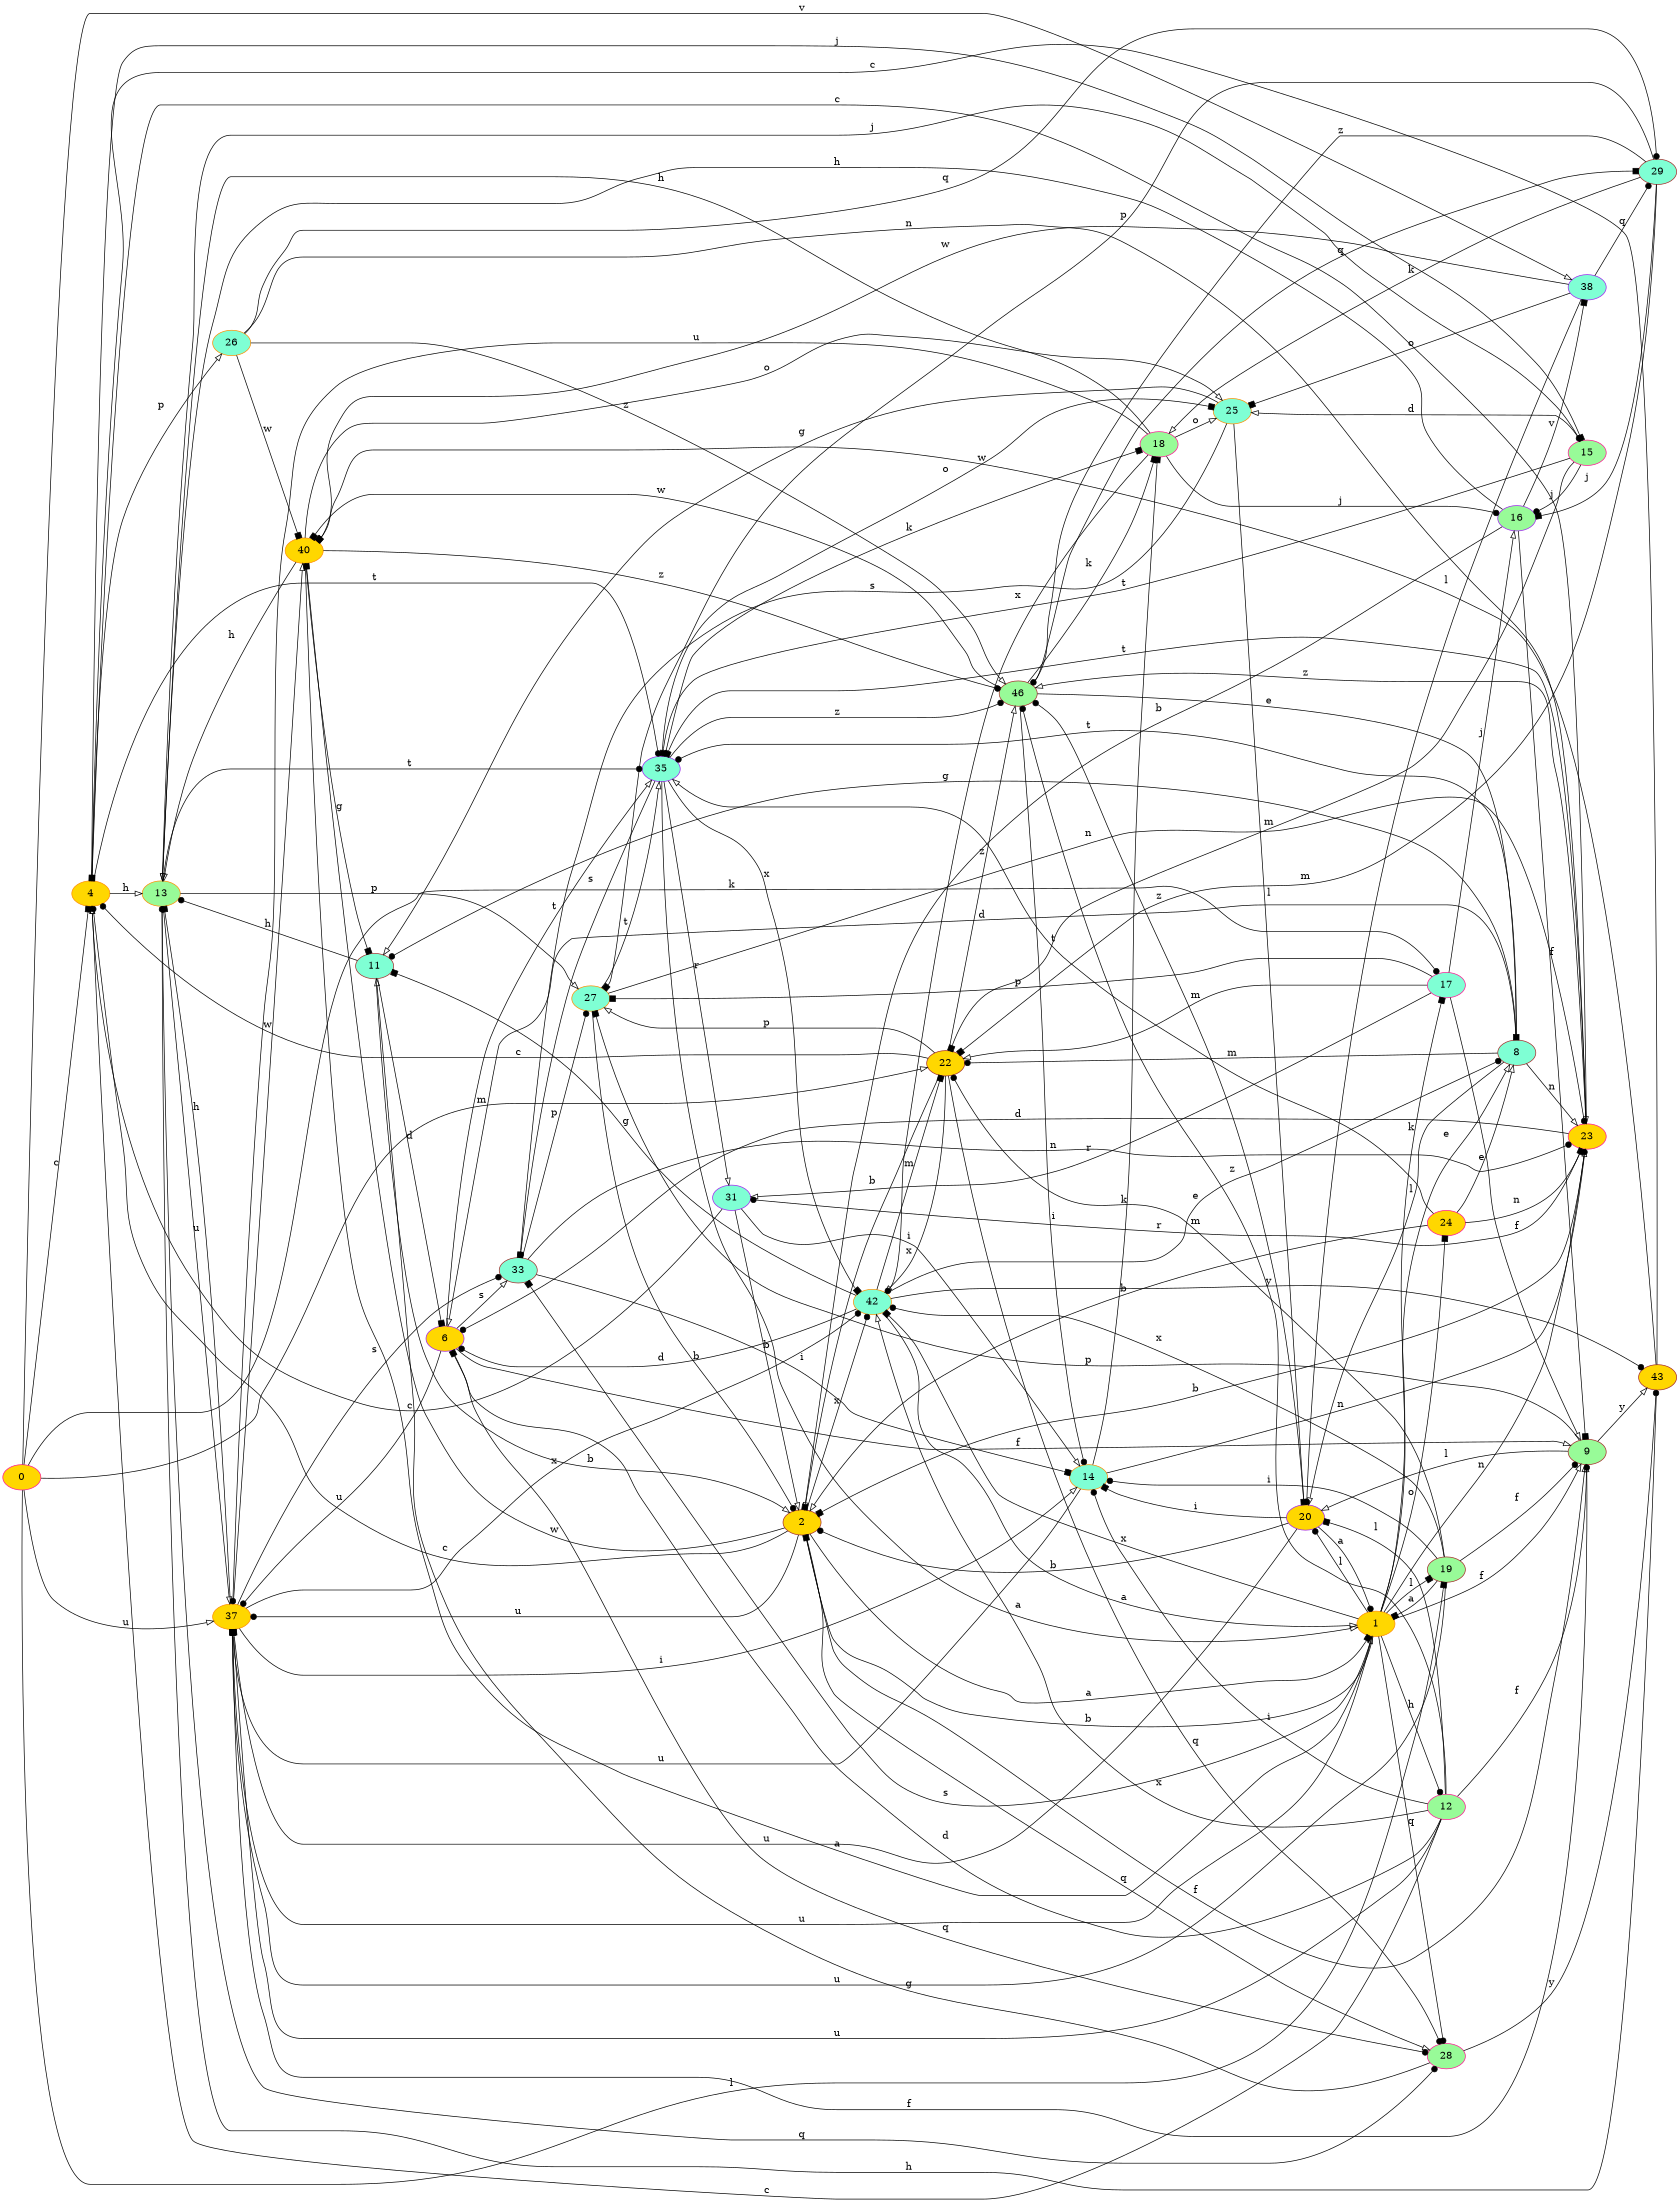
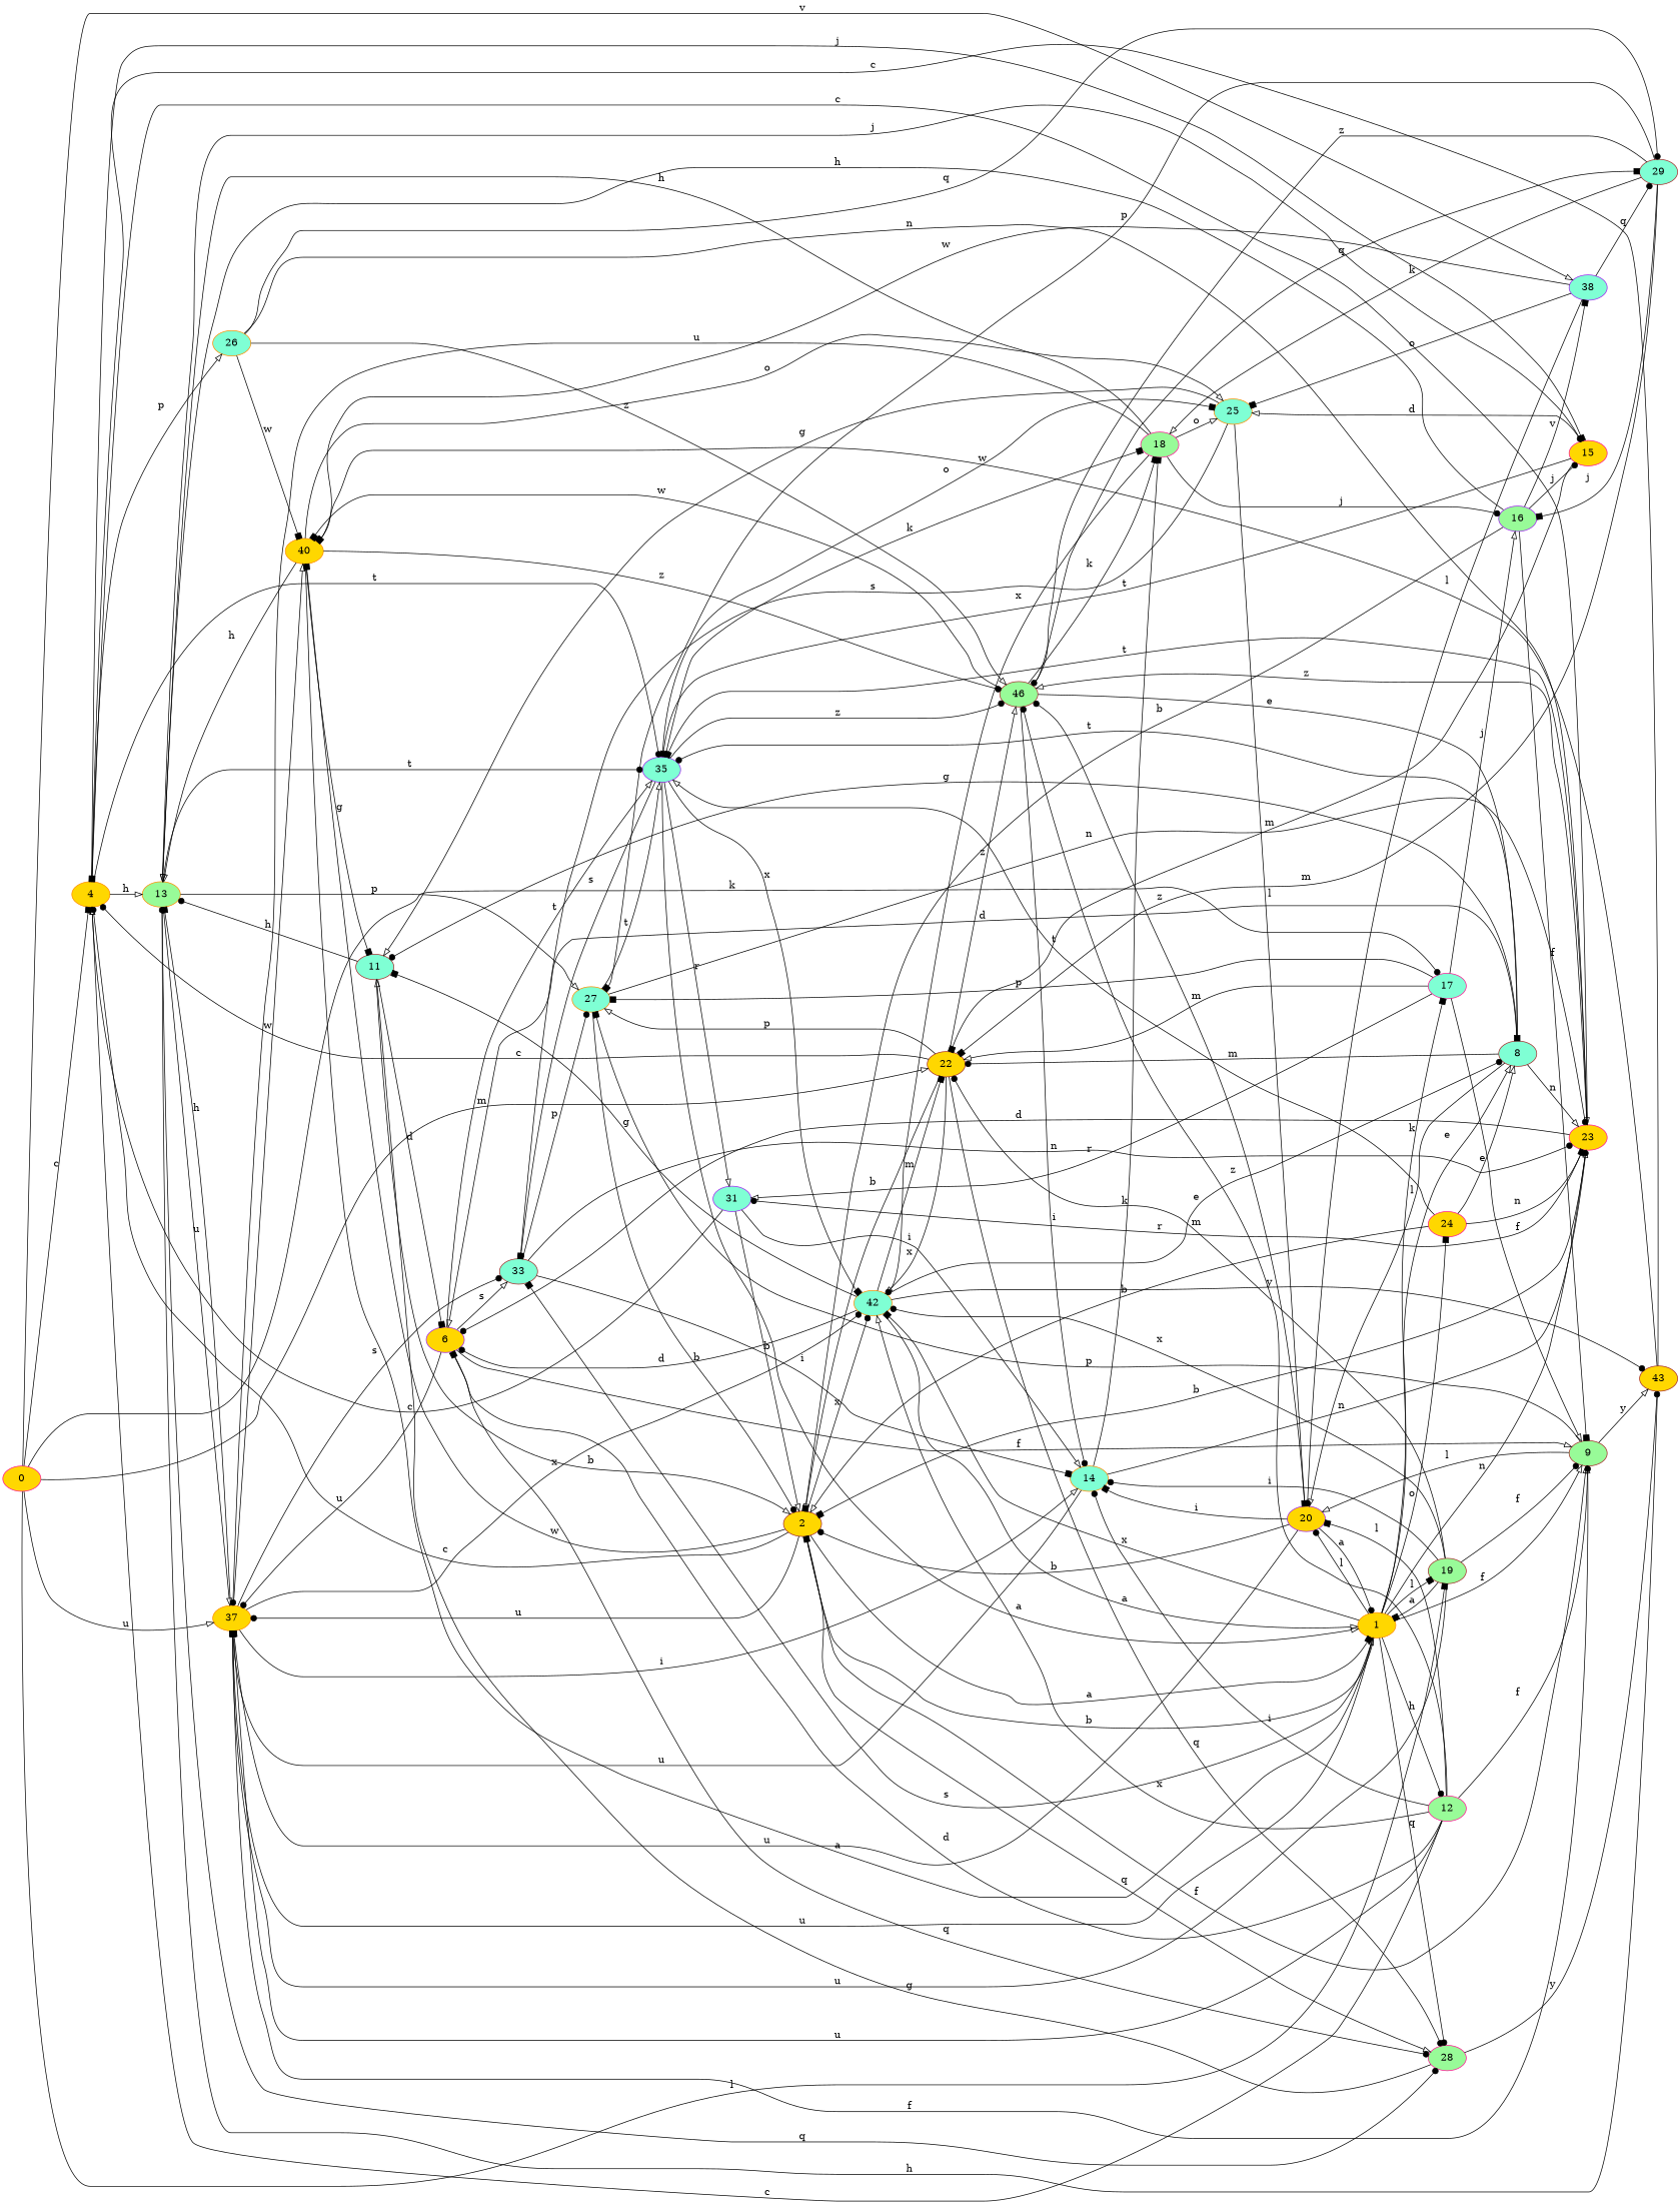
  strict digraph {
    rankdir=LR
    node [color=darkorange fillcolor=gold style=filled]
    edge [arrowhead=onormal]
    0 [color=deeppink]
    4
    17 [color=deeppink fillcolor=aquamarine]
    19 [color=brown fillcolor=palegreen]
    22 [color=brown]
    37
    38 [color=purple fillcolor=aquamarine]
    13 [fillcolor=palegreen]
-   15 [color=deeppink fillcolor=palegreen]
+   15 [color=deeppink]
    26 [fillcolor=aquamarine]
    35 [color=purple fillcolor=aquamarine]
    9 [color=brown fillcolor=palegreen]
    27 [fillcolor=aquamarine]
    16 [color=purple fillcolor=palegreen]
    31 [color=purple fillcolor=aquamarine]
    1
    42 [fillcolor=aquamarine]
    14 [fillcolor=aquamarine]
    2 [color=brown]
    28 [color=deeppink fillcolor=palegreen]
    46 [color=brown fillcolor=palegreen]
    33 [color=brown fillcolor=aquamarine]
    40
    20 [color=purple]
    25 [fillcolor=aquamarine]
    29 [color=brown fillcolor=aquamarine]
    8 [color=brown fillcolor=aquamarine]
    12 [color=deeppink fillcolor=palegreen]
    23 [color=deeppink]
    24 [color=deeppink]
    6 [color=purple]
    11 [color=brown fillcolor=aquamarine]
    43 [color=brown]
    18 [color=deeppink fillcolor=palegreen]
    0 -> 4 [arrowhead=box label=c]
    0 -> 17 [arrowhead=dot label=k]
    0 -> 19 [arrowhead=box label=l]
    0 -> 22 [label=m]
    0 -> 37 [label=u]
    0 -> 38 [label=v]
    4 -> 13 [label=h]
    4 -> 15 [arrowhead=box label=j]
    4 -> 26 [label=p]
    4 -> 35 [arrowhead=dot label=t]
    17 -> 22 [label=m]
    17 -> 9 [label=f]
    17 -> 27 [arrowhead=box label=p]
    17 -> 16 [label=j]
    17 -> 31 [label=r]
    19 -> 22 [arrowhead=dot label=m]
    19 -> 37 [arrowhead=box label=u]
    19 -> 9 [arrowhead=dot label=f]
    19 -> 1 [arrowhead=box label=a]
    19 -> 42 [arrowhead=dot label=x]
    19 -> 14 [arrowhead=dot label=i]
    22 -> 4 [arrowhead=dot label=c]
    22 -> 27 [label=p]
    22 -> 42 [label=x]
    22 -> 2 [label=b]
    22 -> 28 [arrowhead=dot label=q]
    22 -> 46 [label=z]
    37 -> 13 [arrowhead=box label=h]
    37 -> 9 [arrowhead=dot label=f]
    37 -> 42 [arrowhead=dot label=x]
    37 -> 14 [label=i]
    37 -> 33 [arrowhead=dot label=s]
    37 -> 40 [label=w]
    38 -> 40 [arrowhead=box label=w]
    38 -> 20 [arrowhead=dot label=l]
    38 -> 25 [arrowhead=box label=o]
    38 -> 29 [arrowhead=dot label=q]
    13 -> 37 [label=u]
    13 -> 15 [arrowhead=dot label=j]
    13 -> 35 [arrowhead=dot label=t]
    13 -> 27 [label=p]
    13 -> 28 [arrowhead=dot label=q]
    15 -> 22 [arrowhead=box label=m]
    15 -> 35 [arrowhead=box label=t]
-   15 -> 16 [arrowhead=dot label=j]
+   16 -> 15 [arrowhead=dot label=j]
    15 -> 25 [label=d]
    26 -> 46 [label=z]
    26 -> 40 [arrowhead=box label=w]
    26 -> 29 [arrowhead=dot label=q]
    26 -> 23 [label=n]
    35 -> 31 [label=r]
    35 -> 1 [label=a]
    35 -> 42 [arrowhead=box label=x]
    35 -> 46 [arrowhead=dot label=z]
    35 -> 33 [arrowhead=dot label=s]
    35 -> 25 [arrowhead=box label=o]
    35 -> 18 [arrowhead=box label=k]
    9 -> 27 [arrowhead=box label=p]
    9 -> 20 [label=l]
    9 -> 43 [label=y]
    27 -> 35 [label=t]
    27 -> 2 [arrowhead=dot label=b]
    27 -> 23 [arrowhead=dot label=n]
    16 -> 38 [arrowhead=box label=v]
    16 -> 13 [label=h]
    16 -> 9 [arrowhead=box label=f]
    16 -> 2 [arrowhead=box label=b]
    31 -> 4 [label=c]
    31 -> 14 [label=i]
    31 -> 2 [label=b]
    1 -> 17 [arrowhead=box label=k]
    1 -> 19 [arrowhead=box label=l]
    1 -> 37 [arrowhead=box label=u]
    1 -> 9 [label=f]
    1 -> 42 [arrowhead=box label=x]
    1 -> 2 [arrowhead=box label=b]
    1 -> 28 [arrowhead=dot label=q]
    1 -> 33 [arrowhead=box label=s]
    1 -> 20 [arrowhead=dot label=l]
    1 -> 8 [label=e]
    1 -> 12 [arrowhead=dot label=h]
    1 -> 23 [arrowhead=dot label=n]
    1 -> 24 [arrowhead=box label=o]
    42 -> 22 [arrowhead=box label=m]
    42 -> 1 [label=a]
    42 -> 8 [arrowhead=dot label=e]
    42 -> 6 [arrowhead=dot label=d]
    42 -> 11 [arrowhead=box label=g]
    42 -> 43 [arrowhead=dot label=y]
    14 -> 37 [arrowhead=box label=u]
    14 -> 23 [label=n]
    14 -> 18 [arrowhead=box label=k]
    2 -> 4 [arrowhead=dot label=c]
    2 -> 37 [arrowhead=dot label=u]
    2 -> 9 [label=f]
    2 -> 1 [arrowhead=box label=a]
    2 -> 42 [arrowhead=dot label=x]
    2 -> 28 [label=q]
    2 -> 40 [arrowhead=box label=w]
    28 -> 11 [label=g]
    28 -> 43 [arrowhead=dot label=y]
    46 -> 14 [arrowhead=dot label=i]
    46 -> 40 [arrowhead=box label=w]
    46 -> 29 [arrowhead=box label=q]
    46 -> 8 [arrowhead=box label=e]
    46 -> 18 [arrowhead=box label=k]
    33 -> 27 [arrowhead=dot label=p]
    33 -> 14 [arrowhead=box label=i]
    33 -> 23 [arrowhead=dot label=n]
    40 -> 13 [label=h]
    40 -> 1 [label=a]
    40 -> 46 [arrowhead=dot label=z]
    40 -> 25 [label=o]
    40 -> 11 [arrowhead=box label=g]
    20 -> 37 [arrowhead=box label=u]
    20 -> 1 [arrowhead=dot label=a]
    20 -> 14 [arrowhead=box label=i]
    20 -> 2 [arrowhead=dot label=b]
    20 -> 46 [arrowhead=dot label=z]
    25 -> 33 [arrowhead=box label=s]
    25 -> 20 [arrowhead=box label=l]
    25 -> 11 [label=g]
    29 -> 22 [arrowhead=box label=m]
    29 -> 27 [arrowhead=box label=p]
    29 -> 16 [arrowhead=box label=j]
    29 -> 46 [arrowhead=dot label=z]
    29 -> 18 [label=k]
    8 -> 22 [arrowhead=dot label=m]
    8 -> 35 [arrowhead=dot label=t]
    8 -> 20 [label=l]
    8 -> 23 [label=n]
    8 -> 6 [label=d]
    8 -> 11 [arrowhead=dot label=g]
    12 -> 4 [label=c]
    12 -> 37 [arrowhead=box label=u]
    12 -> 9 [label=f]
    12 -> 42 [label=x]
    12 -> 14 [arrowhead=dot label=i]
    12 -> 46 [arrowhead=dot label=z]
    12 -> 20 [arrowhead=box label=l]
    12 -> 6 [arrowhead=box label=d]
    23 -> 4 [arrowhead=box label=c]
    23 -> 35 [arrowhead=box label=t]
    23 -> 31 [arrowhead=dot label=r]
    23 -> 2 [arrowhead=box label=b]
    23 -> 46 [label=z]
    23 -> 6 [arrowhead=dot label=d]
    24 -> 35 [label=t]
    24 -> 2 [label=b]
    24 -> 8 [label=e]
    24 -> 23 [arrowhead=box label=n]
    6 -> 37 [arrowhead=dot label=u]
    6 -> 35 [label=t]
    6 -> 9 [label=f]
    6 -> 28 [arrowhead=dot label=q]
    6 -> 33 [label=s]
    11 -> 13 [arrowhead=dot label=h]
    11 -> 2 [label=b]
    11 -> 6 [arrowhead=box label=d]
    43 -> 4 [arrowhead=box label=c]
    43 -> 13 [arrowhead=dot label=h]
    43 -> 40 [arrowhead=box label=w]
    18 -> 37 [arrowhead=dot label=u]
    18 -> 13 [label=h]
    18 -> 16 [arrowhead=dot label=j]
    18 -> 42 [arrowhead=dot label=x]
    18 -> 25 [label=o]
  }
